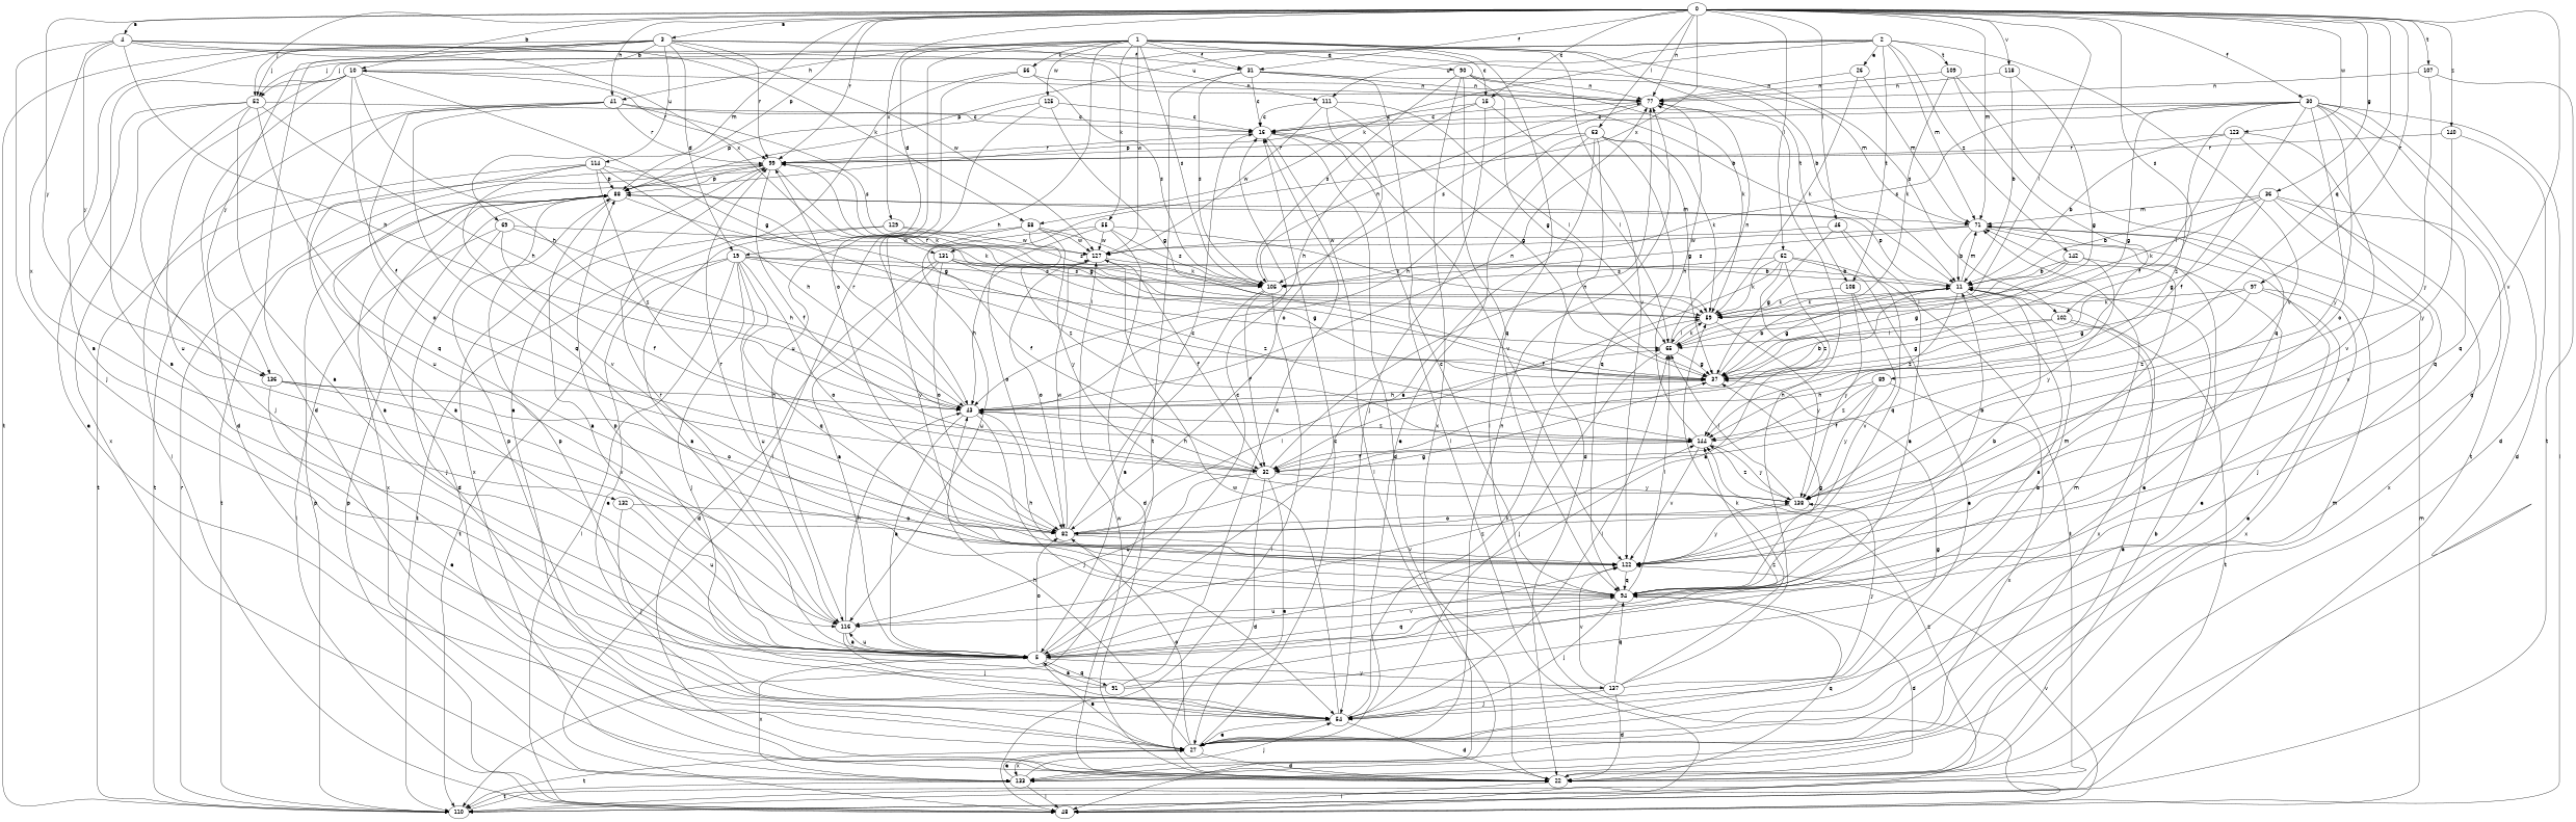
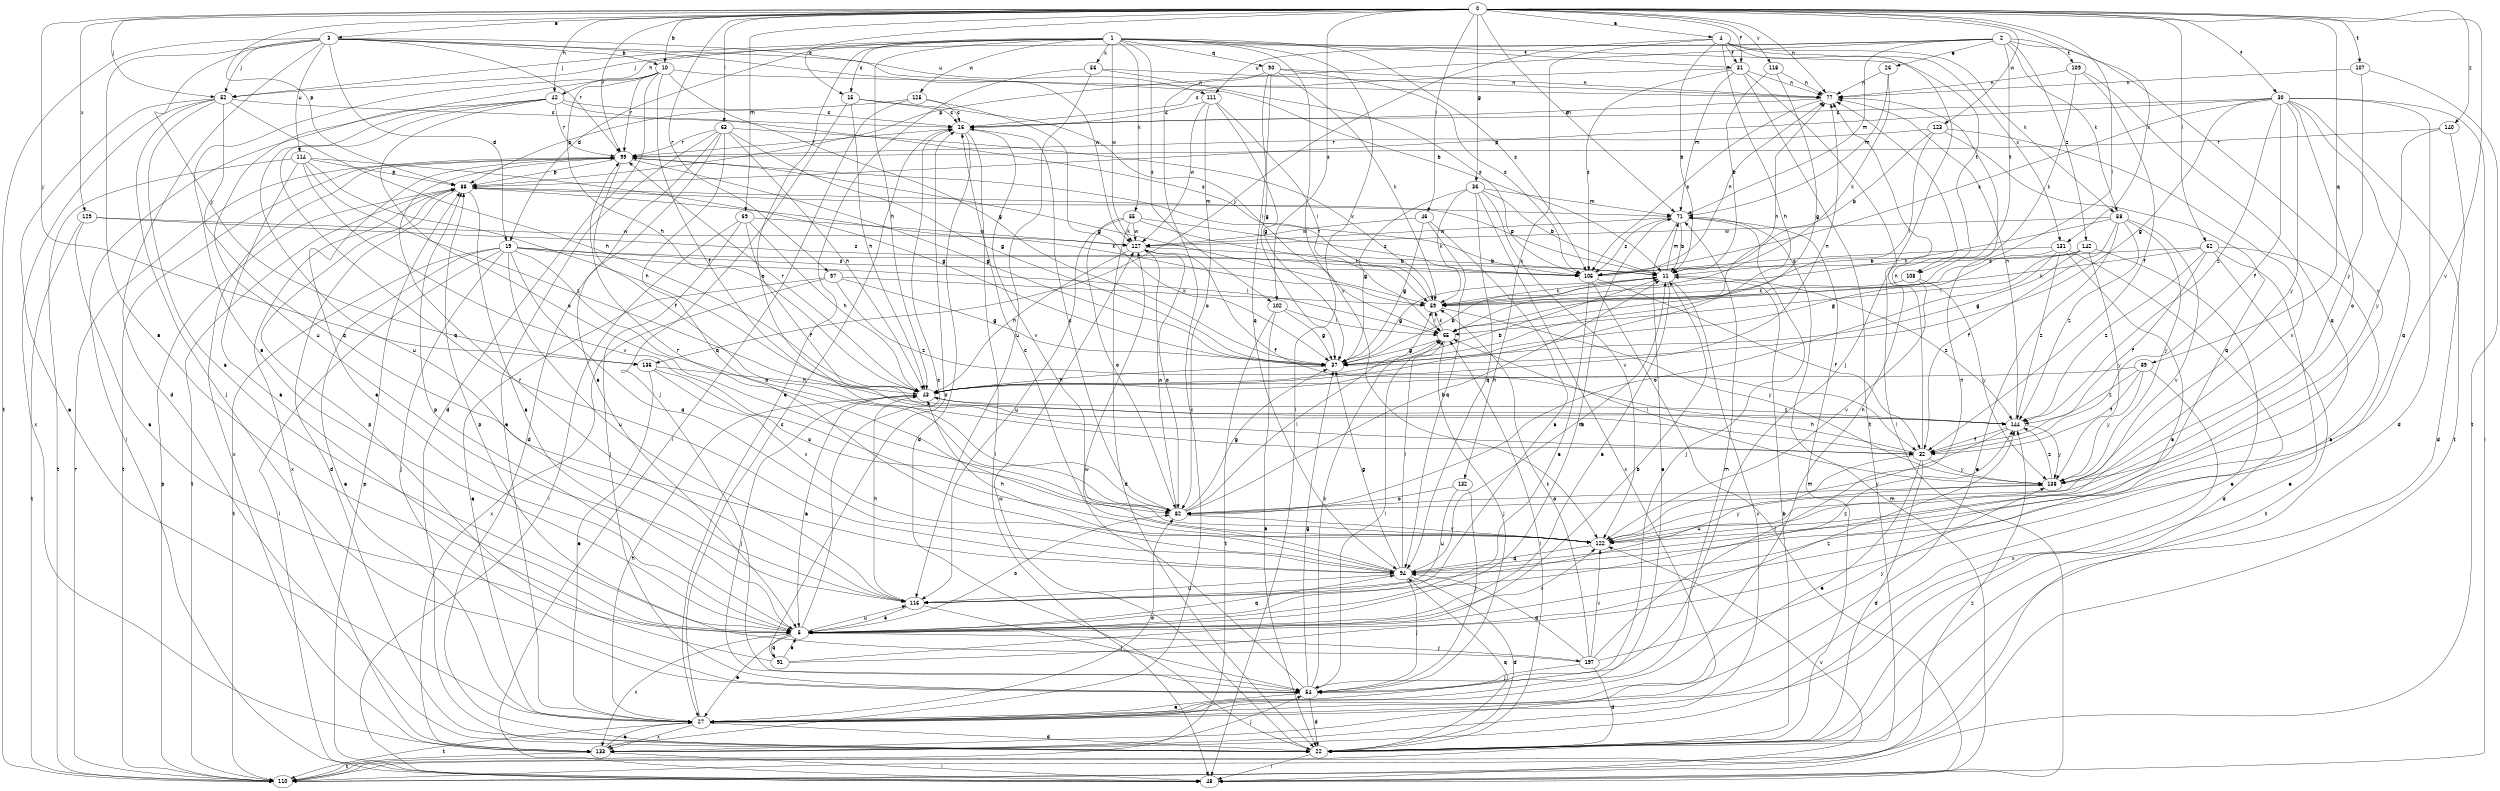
  strict digraph {
    fontname="DejaVu Sans"
    node [fontname="DejaVu Sans"]
    edge [fontname="DejaVu Sans"]
    0
    3
    4
    10
    15
    30
    31
    36
-   41
+   41 [label=42]
    46
    52
    62
    63
    65
    69
    71
    77
    88
    89
    97
    99
    102
    107
    118
    122
    123
    129
    131
    136
    140
    19
    127
    111
    5
    11
    22
    110
    114
    43
    58
    54
    132
    116
    32
    37
    16
    48
    82
    105
    94
    144
    138
    133
    59
    27
    1
    55
    56
    90
    108
    125
    2
    26
    109
    142
    91
-   137
+   137 [label=197]
    0 -> 3 [label=a]
    0 -> 4 [label=a]
    0 -> 10 [label=b]
    0 -> 15 [label=c]
    0 -> 30 [label=f]
    0 -> 31 [label=f]
    0 -> 36 [label=g]
    0 -> 41 [label=h]
    0 -> 46 [label=i]
    0 -> 52 [label=j]
    0 -> 62 [label=l]
    0 -> 63 [label=l]
    0 -> 65 [label=l]
    0 -> 69 [label=m]
    0 -> 71 [label=m]
    0 -> 77 [label=n]
    0 -> 88 [label=p]
    0 -> 89 [label=q]
    0 -> 97 [label=r]
    0 -> 99 [label=r]
    0 -> 102 [label=s]
    0 -> 107 [label=t]
    0 -> 118 [label=v]
    0 -> 122 [label=v]
    0 -> 123 [label=w]
    0 -> 129 [label=x]
    0 -> 131 [label=x]
    0 -> 136 [label=y]
    0 -> 140 [label=z]
    3 -> 10 [label=b]
    3 -> 52 [label=j]
    3 -> 99 [label=r]
    3 -> 136 [label=y]
    3 -> 19 [label=d]
    3 -> 127 [label=w]
    3 -> 111 [label=u]
    3 -> 5 [label=a]
    3 -> 11 [label=b]
    3 -> 22 [label=d]
    3 -> 110 [label=t]
    3 -> 114 [label=u]
    4 -> 31 [label=f]
    4 -> 131 [label=x]
    4 -> 136 [label=y]
    4 -> 11 [label=b]
    4 -> 43 [label=h]
    4 -> 58 [label=k]
    4 -> 54 [label=j]
    4 -> 132 [label=x]
    10 -> 77 [label=n]
    10 -> 99 [label=r]
    10 -> 5 [label=a]
    10 -> 22 [label=d]
    10 -> 43 [label=h]
    10 -> 116 [label=u]
    10 -> 32 [label=f]
    10 -> 37 [label=g]
    15 -> 65 [label=l]
    15 -> 43 [label=h]
    15 -> 54 [label=j]
    15 -> 16 [label=c]
    30 -> 88 [label=p]
    30 -> 22 [label=d]
    30 -> 110 [label=t]
    30 -> 32 [label=f]
    30 -> 37 [label=g]
    30 -> 16 [label=c]
    30 -> 48 [label=i]
    30 -> 82 [label=o]
    30 -> 105 [label=s]
    30 -> 94 [label=q]
    30 -> 144 [label=z]
    30 -> 138 [label=y]
    31 -> 71 [label=m]
    31 -> 77 [label=n]
    31 -> 110 [label=t]
    31 -> 16 [label=c]
    31 -> 48 [label=i]
    31 -> 105 [label=s]
    36 -> 71 [label=m]
    36 -> 122 [label=v]
    36 -> 11 [label=b]
    36 -> 37 [label=g]
    36 -> 94 [label=q]
    36 -> 133 [label=x]
    36 -> 59 [label=k]
    41 -> 99 [label=r]
    41 -> 116 [label=u]
    41 -> 16 [label=c]
    41 -> 48 [label=i]
    41 -> 82 [label=o]
    41 -> 105 [label=s]
    41 -> 94 [label=q]
    46 -> 127 [label=w]
    46 -> 5 [label=a]
    46 -> 37 [label=g]
    46 -> 94 [label=q]
    52 -> 5 [label=a]
    52 -> 43 [label=h]
    52 -> 54 [label=j]
    52 -> 16 [label=c]
    52 -> 94 [label=q]
    52 -> 133 [label=x]
    52 -> 27 [label=e]
    62 -> 5 [label=a]
    62 -> 110 [label=t]
    62 -> 32 [label=f]
    62 -> 105 [label=s]
    62 -> 144 [label=z]
    62 -> 59 [label=k]
    62 -> 27 [label=e]
    63 -> 99 [label=r]
    63 -> 5 [label=a]
    63 -> 22 [label=d]
    63 -> 43 [label=h]
    63 -> 37 [label=g]
    63 -> 94 [label=q]
    63 -> 59 [label=k]
    63 -> 27 [label=e]
    65 -> 77 [label=n]
    65 -> 54 [label=j]
    65 -> 37 [label=g]
    65 -> 59 [label=k]
    69 -> 127 [label=w]
    69 -> 43 [label=h]
    69 -> 54 [label=j]
    69 -> 32 [label=f]
    69 -> 48 [label=i]
    71 -> 127 [label=w]
    71 -> 11 [label=b]
    71 -> 54 [label=j]
    71 -> 105 [label=s]
    71 -> 27 [label=e]
    77 -> 16 [label=c]
    77 -> 105 [label=s]
    88 -> 71 [label=m]
    88 -> 5 [label=a]
    88 -> 22 [label=d]
    88 -> 110 [label=t]
    88 -> 133 [label=x]
    88 -> 59 [label=k]
    89 -> 43 [label=h]
    89 -> 32 [label=f]
    89 -> 144 [label=z]
    89 -> 138 [label=y]
    89 -> 133 [label=x]
    97 -> 37 [label=g]
    97 -> 144 [label=z]
    97 -> 133 [label=x]
    97 -> 59 [label=k]
    97 -> 27 [label=e]
    99 -> 88 [label=p]
    99 -> 5 [label=a]
    99 -> 110 [label=t]
    99 -> 32 [label=f]
    99 -> 37 [label=g]
    99 -> 133 [label=x]
    99 -> 59 [label=k]
    102 -> 65 [label=l]
    102 -> 22 [label=a]
    102 -> 110 [label=t]
    102 -> 37 [label=g]
    107 -> 77 [label=n]
    107 -> 110 [label=t]
    107 -> 138 [label=y]
    118 -> 77 [label=n]
    118 -> 11 [label=b]
    118 -> 37 [label=g]
    122 -> 99 [label=r]
    122 -> 94 [label=q]
    122 -> 138 [label=y]
    123 -> 65 [label=l]
    123 -> 99 [label=r]
    123 -> 122 [label=v]
    123 -> 11 [label=b]
    123 -> 94 [label=q]
    129 -> 127 [label=w]
    129 -> 5 [label=a]
    129 -> 110 [label=t]
    129 -> 105 [label=s]
    131 -> 5 [label=a]
    131 -> 22 [label=d]
    131 -> 37 [label=g]
    131 -> 82 [label=o]
    131 -> 105 [label=s]
    131 -> 144 [label=z]
    136 -> 122 [label=v]
    136 -> 43 [label=h]
    136 -> 82 [label=o]
    136 -> 27 [label=e]
    140 -> 99 [label=r]
    140 -> 22 [label=d]
    140 -> 138 [label=y]
    19 -> 65 [label=l]
    19 -> 11 [label=b]
    19 -> 110 [label=t]
    19 -> 54 [label=j]
    19 -> 116 [label=u]
    19 -> 48 [label=i]
    19 -> 82 [label=o]
    19 -> 105 [label=s]
    19 -> 94 [label=q]
    19 -> 27 [label=e]
    127 -> 11 [label=b]
    127 -> 43 [label=h]
    127 -> 32 [label=f]
    127 -> 82 [label=o]
    111 -> 65 [label=l]
    111 -> 127 [label=w]
    111 -> 37 [label=g]
    111 -> 16 [label=c]
    111 -> 82 [label=o]
    5 -> 71 [label=m]
    5 -> 88 [label=p]
    5 -> 122 [label=v]
    5 -> 116 [label=u]
    5 -> 16 [label=c]
    5 -> 82 [label=o]
    5 -> 94 [label=q]
    5 -> 133 [label=x]
    5 -> 27 [label=e]
    5 -> 91 [label=q]
    5 -> 137 [label=y]
    11 -> 71 [label=m]
    11 -> 88 [label=p]
    11 -> 5 [label=a]
    11 -> 37 [label=g]
    11 -> 144 [label=z]
    11 -> 133 [label=x]
    11 -> 59 [label=k]
+   22 -> 65 [label=l]
    22 -> 71 [label=m]
    22 -> 127 [label=w]
    22 -> 11 [label=b]
    22 -> 48 [label=i]
    22 -> 94 [label=q]
    110 -> 88 [label=p]
    110 -> 99 [label=r]
    110 -> 144 [label=z]
    114 -> 88 [label=p]
    114 -> 122 [label=v]
    114 -> 5 [label=a]
    114 -> 110 [label=t]
    114 -> 43 [label=h]
    114 -> 37 [label=g]
    114 -> 144 [label=z]
    43 -> 77 [label=n]
    43 -> 99 [label=r]
    43 -> 5 [label=a]
    43 -> 11 [label=b]
    43 -> 54 [label=j]
    43 -> 144 [label=z]
    58 -> 122 [label=v]
    58 -> 127 [label=w]
    58 -> 32 [label=f]
    58 -> 144 [label=z]
    58 -> 138 [label=y]
    58 -> 59 [label=k]
+   58 -> 27 [label=e]
    54 -> 65 [label=l]
    54 -> 127 [label=w]
    54 -> 22 [label=d]
    54 -> 37 [label=g]
    54 -> 59 [label=k]
    54 -> 27 [label=e]
    132 -> 54 [label=j]
    132 -> 116 [label=u]
    132 -> 82 [label=o]
    116 -> 99 [label=r]
    116 -> 5 [label=a]
    116 -> 43 [label=h]
    116 -> 54 [label=j]
    116 -> 144 [label=z]
    32 -> 77 [label=n]
    32 -> 22 [label=d]
    32 -> 43 [label=h]
    32 -> 116 [label=u]
    32 -> 138 [label=y]
    32 -> 27 [label=e]
    37 -> 11 [label=b]
    37 -> 43 [label=h]
    16 -> 99 [label=r]
    16 -> 122 [label=v]
    16 -> 22 [label=d]
    16 -> 48 [label=i]
    48 -> 71 [label=m]
    48 -> 88 [label=p]
    48 -> 122 [label=v]
    82 -> 65 [label=l]
    82 -> 122 [label=v]
    82 -> 127 [label=w]
    82 -> 11 [label=b]
    82 -> 37 [label=g]
    82 -> 16 [label=c]
    105 -> 77 [label=n]
    105 -> 5 [label=a]
    105 -> 32 [label=f]
    105 -> 48 [label=i]
    94 -> 65 [label=l]
    94 -> 11 [label=b]
    94 -> 22 [label=d]
    94 -> 43 [label=h]
    94 -> 54 [label=j]
    94 -> 116 [label=u]
    94 -> 37 [label=g]
    94 -> 16 [label=c]
    144 -> 77 [label=n]
    144 -> 122 [label=v]
    144 -> 32 [label=f]
    144 -> 138 [label=y]
    138 -> 65 [label=l]
    138 -> 82 [label=o]
    138 -> 144 [label=z]
    133 -> 110 [label=t]
    133 -> 54 [label=j]
    133 -> 48 [label=i]
    133 -> 27 [label=e]
    59 -> 65 [label=l]
    59 -> 99 [label=r]
    59 -> 138 [label=y]
    27 -> 71 [label=m]
    27 -> 77 [label=n]
    27 -> 22 [label=d]
    27 -> 110 [label=t]
    27 -> 43 [label=h]
    27 -> 16 [label=c]
    27 -> 82 [label=o]
    27 -> 133 [label=x]
    1 -> 15 [label=c]
    1 -> 31 [label=f]
    1 -> 41 [label=h]
    1 -> 52 [label=j]
    1 -> 102 [label=s]
    1 -> 122 [label=v]
    1 -> 19 [label=d]
    1 -> 127 [label=w]
    1 -> 43 [label=h]
    1 -> 48 [label=i]
    1 -> 82 [label=o]
    1 -> 105 [label=s]
    1 -> 55 [label=k]
    1 -> 56 [label=k]
    1 -> 90 [label=q]
    1 -> 108 [label=t]
    1 -> 125 [label=w]
    55 -> 127 [label=w]
    55 -> 22 [label=d]
    55 -> 116 [label=u]
    55 -> 82 [label=o]
    55 -> 105 [label=s]
    55 -> 59 [label=k]
    56 -> 77 [label=n]
    56 -> 116 [label=u]
    56 -> 105 [label=s]
    56 -> 27 [label=e]
    90 -> 77 [label=n]
    90 -> 37 [label=g]
    90 -> 105 [label=s]
    90 -> 94 [label=q]
    90 -> 133 [label=x]
    90 -> 59 [label=k]
    108 -> 122 [label=v]
    108 -> 138 [label=y]
    108 -> 59 [label=k]
    125 -> 88 [label=p]
    125 -> 37 [label=g]
    125 -> 16 [label=c]
    125 -> 48 [label=i]
    2 -> 52 [label=j]
    2 -> 71 [label=m]
    2 -> 88 [label=p]
    2 -> 122 [label=v]
    2 -> 111 [label=u]
    2 -> 58 [label=k]
    2 -> 108 [label=t]
    2 -> 26 [label=e]
    2 -> 109 [label=t]
    2 -> 142 [label=z]
    26 -> 71 [label=m]
    26 -> 77 [label=n]
    26 -> 59 [label=k]
    109 -> 77 [label=n]
    109 -> 32 [label=f]
    109 -> 94 [label=q]
    109 -> 59 [label=k]
    142 -> 65 [label=l]
    142 -> 11 [label=b]
    142 -> 37 [label=g]
    142 -> 138 [label=y]
    142 -> 27 [label=e]
    91 -> 88 [label=p]
    91 -> 5 [label=a]
    91 -> 11 [label=b]
    91 -> 16 [label=c]
    91 -> 144 [label=z]
    137 -> 77 [label=n]
    137 -> 88 [label=p]
    137 -> 122 [label=v]
    137 -> 22 [label=d]
    137 -> 54 [label=j]
    137 -> 94 [label=q]
    137 -> 138 [label=y]
    137 -> 59 [label=k]
  }
